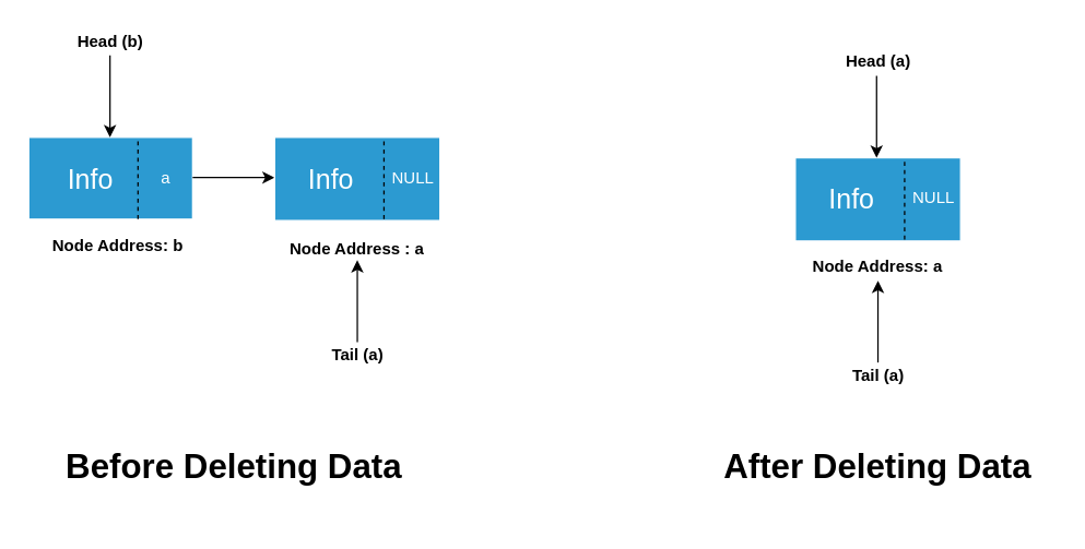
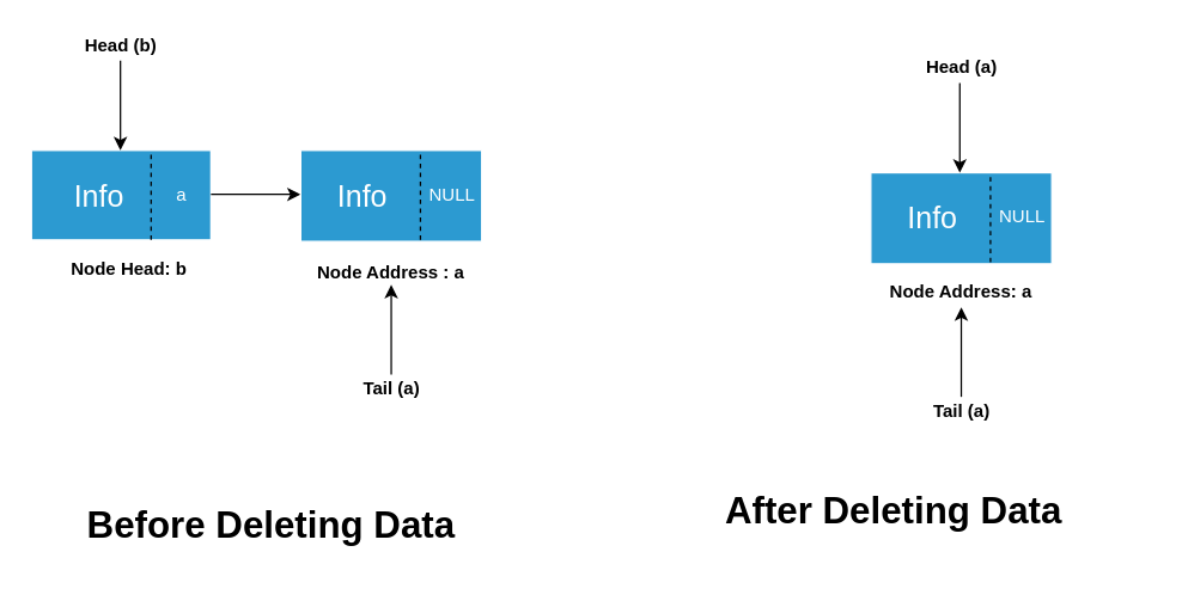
  <mxCell id="0" />
  <mxCell id="1" parent="0" />
  <mxCell id="2" value="" style="rounded=0;whiteSpace=wrap;html=1;fillColor=#2C9AD1;strokeColor=#FFFFFF;" vertex="1" parent="1"><mxGeometry x="20.5" y="100" width="120" height="60" as="geometry" /></mxCell>
  <mxCell id="3" value="" style="endArrow=classic;html=1;" edge="1" parent="1"><mxGeometry width="50" height="50" relative="1" as="geometry"><mxPoint x="140.5" y="129.5" as="sourcePoint" /><mxPoint x="200.5" y="129.5" as="targetPoint" /><Array as="points" /></mxGeometry></mxCell>
  <mxCell id="4" value="" style="endArrow=none;dashed=1;html=1;" edge="1" parent="1"><mxGeometry width="50" height="50" relative="1" as="geometry"><mxPoint x="100.5" y="160" as="sourcePoint" /><mxPoint x="100.5" y="100" as="targetPoint" /></mxGeometry></mxCell>
  <mxCell id="5" value="" style="rounded=0;whiteSpace=wrap;html=1;fillColor=#2C9AD1;fontColor=#FFFFFF;strokeColor=#FFFFFF;" vertex="1" parent="1"><mxGeometry x="200.5" y="100" width="121" height="61" as="geometry" /></mxCell>
  <mxCell id="6" value="" style="endArrow=none;dashed=1;html=1;" edge="1" parent="1"><mxGeometry width="50" height="50" relative="1" as="geometry"><mxPoint x="280.5" y="160" as="sourcePoint" /><mxPoint x="280.5" y="100" as="targetPoint" /></mxGeometry></mxCell>
- <mxCell id="7" value="Node Address: b" style="text;html=1;strokeColor=none;fillColor=none;align=center;verticalAlign=middle;whiteSpace=wrap;rounded=0;fontStyle=1" vertex="1" parent="1"><mxGeometry x="30.5" y="170" width="110" height="20" as="geometry" /></mxCell>
+ <mxCell id="7" value="Node Head: b" style="text;html=1;strokeColor=none;fillColor=none;align=center;verticalAlign=middle;whiteSpace=wrap;rounded=0;fontStyle=1" vertex="1" parent="1"><mxGeometry x="30.5" y="170" width="110" height="20" as="geometry" /></mxCell>
  <mxCell id="8" value="Node Address : a" style="text;html=1;strokeColor=none;fillColor=none;align=center;verticalAlign=middle;whiteSpace=wrap;rounded=0;fontStyle=1" vertex="1" parent="1"><mxGeometry x="206" y="171.5" width="110" height="21" as="geometry" /></mxCell>
  <mxCell id="9" value="a" style="text;html=1;align=center;verticalAlign=middle;whiteSpace=wrap;rounded=0;fontColor=#FFFFFF;" vertex="1" parent="1"><mxGeometry x="100.5" y="120" width="40" height="20" as="geometry" /></mxCell>
  <mxCell id="10" value="NULL" style="text;html=1;strokeColor=none;fillColor=none;align=center;verticalAlign=middle;whiteSpace=wrap;rounded=0;fontColor=#FFFFFF;" vertex="1" parent="1"><mxGeometry x="281.5" y="120" width="40" height="20" as="geometry" /></mxCell>
  <mxCell id="11" value="" style="endArrow=classic;html=1;" edge="1" parent="1"><mxGeometry width="50" height="50" relative="1" as="geometry"><mxPoint x="80" y="40" as="sourcePoint" /><mxPoint x="80" y="100" as="targetPoint" /></mxGeometry></mxCell>
  <mxCell id="12" value="" style="endArrow=classic;html=1;" edge="1" parent="1"><mxGeometry width="50" height="50" relative="1" as="geometry"><mxPoint x="261" y="250" as="sourcePoint" /><mxPoint x="261" y="190" as="targetPoint" /></mxGeometry></mxCell>
  <mxCell id="13" value="Head (b)" style="text;html=1;strokeColor=none;fillColor=none;align=center;verticalAlign=middle;whiteSpace=wrap;rounded=0;fontStyle=1" vertex="1" parent="1"><mxGeometry x="51" y="20" width="59" height="20" as="geometry" /></mxCell>
  <mxCell id="14" value="&lt;b&gt;Tail (a)&lt;/b&gt;" style="text;html=1;strokeColor=none;fillColor=none;align=center;verticalAlign=middle;whiteSpace=wrap;rounded=0;" vertex="1" parent="1"><mxGeometry x="232" y="250" width="59" height="20" as="geometry" /></mxCell>
  <mxCell id="15" value="" style="rounded=0;whiteSpace=wrap;html=1;fillColor=#2C9AD1;strokeColor=#FFFFFF;" vertex="1" parent="1"><mxGeometry x="581.5" y="115" width="121" height="61" as="geometry" /></mxCell>
  <mxCell id="16" value="" style="endArrow=none;dashed=1;html=1;" edge="1" parent="1"><mxGeometry width="50" height="50" relative="1" as="geometry"><mxPoint x="661.5" y="175" as="sourcePoint" /><mxPoint x="661.5" y="115" as="targetPoint" /></mxGeometry></mxCell>
  <mxCell id="17" value="" style="endArrow=classic;html=1;" edge="1" parent="1"><mxGeometry width="50" height="50" relative="1" as="geometry"><mxPoint x="642" y="265" as="sourcePoint" /><mxPoint x="642" y="205" as="targetPoint" /></mxGeometry></mxCell>
  <mxCell id="18" value="Node Address: a" style="text;html=1;strokeColor=none;fillColor=none;align=center;verticalAlign=middle;whiteSpace=wrap;rounded=0;fontStyle=1" vertex="1" parent="1"><mxGeometry x="587" y="185" width="110" height="20" as="geometry" /></mxCell>
  <mxCell id="19" value="NULL" style="text;html=1;strokeColor=none;fillColor=none;align=center;verticalAlign=middle;whiteSpace=wrap;rounded=0;fontColor=#FFFFFF;" vertex="1" parent="1"><mxGeometry x="662.5" y="135" width="40" height="20" as="geometry" /></mxCell>
  <mxCell id="20" value="" style="endArrow=classic;html=1;" edge="1" parent="1"><mxGeometry width="50" height="50" relative="1" as="geometry"><mxPoint x="641" y="55" as="sourcePoint" /><mxPoint x="641" y="115" as="targetPoint" /></mxGeometry></mxCell>
  <mxCell id="21" value="Head (a)" style="text;html=1;strokeColor=none;fillColor=none;align=center;verticalAlign=middle;whiteSpace=wrap;rounded=0;fontStyle=1" vertex="1" parent="1"><mxGeometry x="607.5" y="35" width="69" height="20" as="geometry" /></mxCell>
  <mxCell id="22" value="&lt;b&gt;Tail (a)&lt;/b&gt;" style="text;html=1;strokeColor=none;fillColor=none;align=center;verticalAlign=middle;whiteSpace=wrap;rounded=0;" vertex="1" parent="1"><mxGeometry x="612.5" y="265" width="59" height="20" as="geometry" /></mxCell>
- <mxCell id="23" value="Before Deleting Data" style="text;html=1;strokeColor=none;fillColor=none;align=center;verticalAlign=middle;whiteSpace=wrap;rounded=0;fontStyle=1;fontSize=25;" vertex="1" parent="1"><mxGeometry x="41" y="300" width="260" height="80" as="geometry" /></mxCell>
- <mxCell id="24" value="After Deleting Data" style="text;html=1;strokeColor=none;fillColor=none;align=center;verticalAlign=middle;whiteSpace=wrap;rounded=0;fontStyle=1;fontSize=25;" vertex="1" parent="1"><mxGeometry x="512" y="300" width="260" height="80" as="geometry" /></mxCell>
+ <mxCell id="23" value="Before Deleting Data" style="text;html=1;strokeColor=none;fillColor=none;align=center;verticalAlign=middle;whiteSpace=wrap;rounded=0;fontStyle=1;fontSize=25;" vertex="1" parent="1"><mxGeometry x="51" y="310" width="260" height="80" as="geometry" /></mxCell>
+ <mxCell id="24" value="After Deleting Data" style="text;html=1;strokeColor=none;fillColor=none;align=center;verticalAlign=middle;whiteSpace=wrap;rounded=0;fontStyle=1;fontSize=25;" vertex="1" parent="1"><mxGeometry x="467" y="300" width="260" height="80" as="geometry" /></mxCell>
  <mxCell id="25" value="Info" style="text;html=1;strokeColor=none;fillColor=none;align=center;verticalAlign=middle;whiteSpace=wrap;rounded=0;fontSize=20;fontColor=#FFFFFF;" vertex="1" parent="1"><mxGeometry x="602.5" y="135" width="40" height="20" as="geometry" /></mxCell>
  <mxCell id="26" value="Info" style="text;html=1;strokeColor=none;fillColor=none;align=center;verticalAlign=middle;whiteSpace=wrap;rounded=0;fontSize=20;fontColor=#FFFFFF;" vertex="1" parent="1"><mxGeometry x="45.5" y="120" width="40" height="20" as="geometry" /></mxCell>
  <mxCell id="27" value="Info" style="text;html=1;strokeColor=none;fillColor=none;align=center;verticalAlign=middle;whiteSpace=wrap;rounded=0;fontSize=20;fontColor=#FFFFFF;" vertex="1" parent="1"><mxGeometry x="221.5" y="120" width="40" height="20" as="geometry" /></mxCell>
